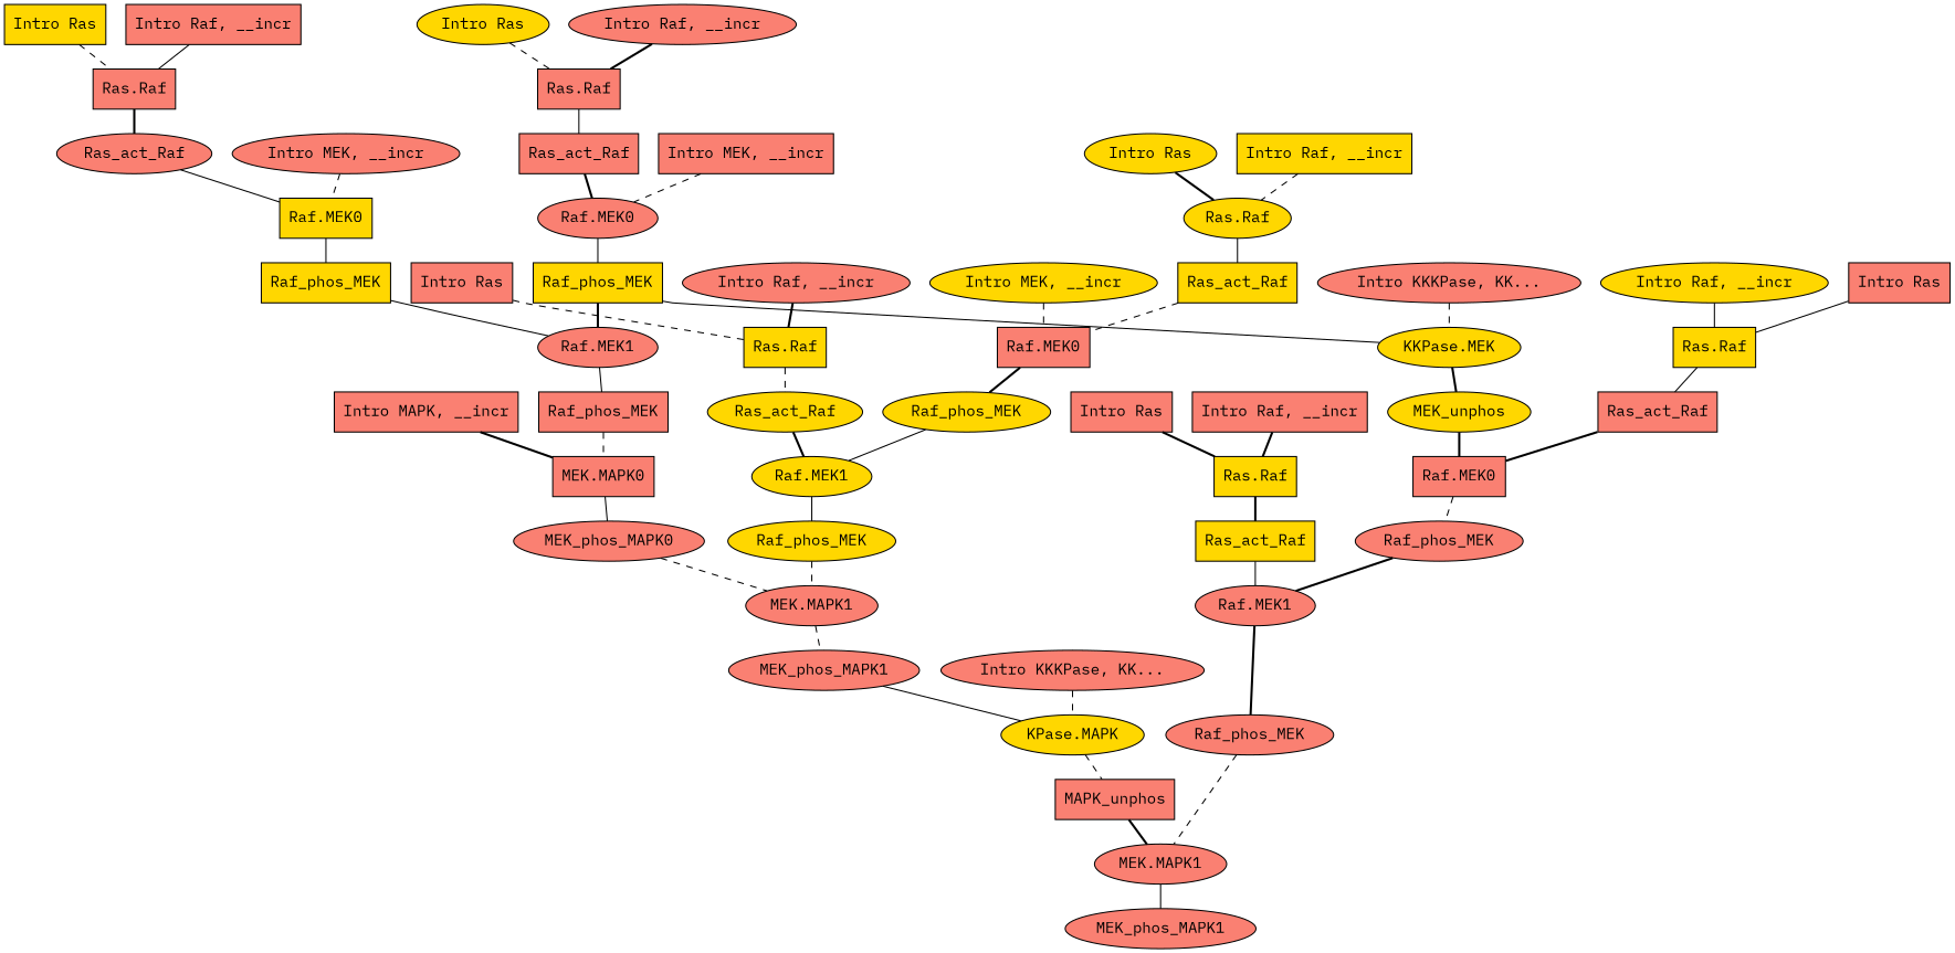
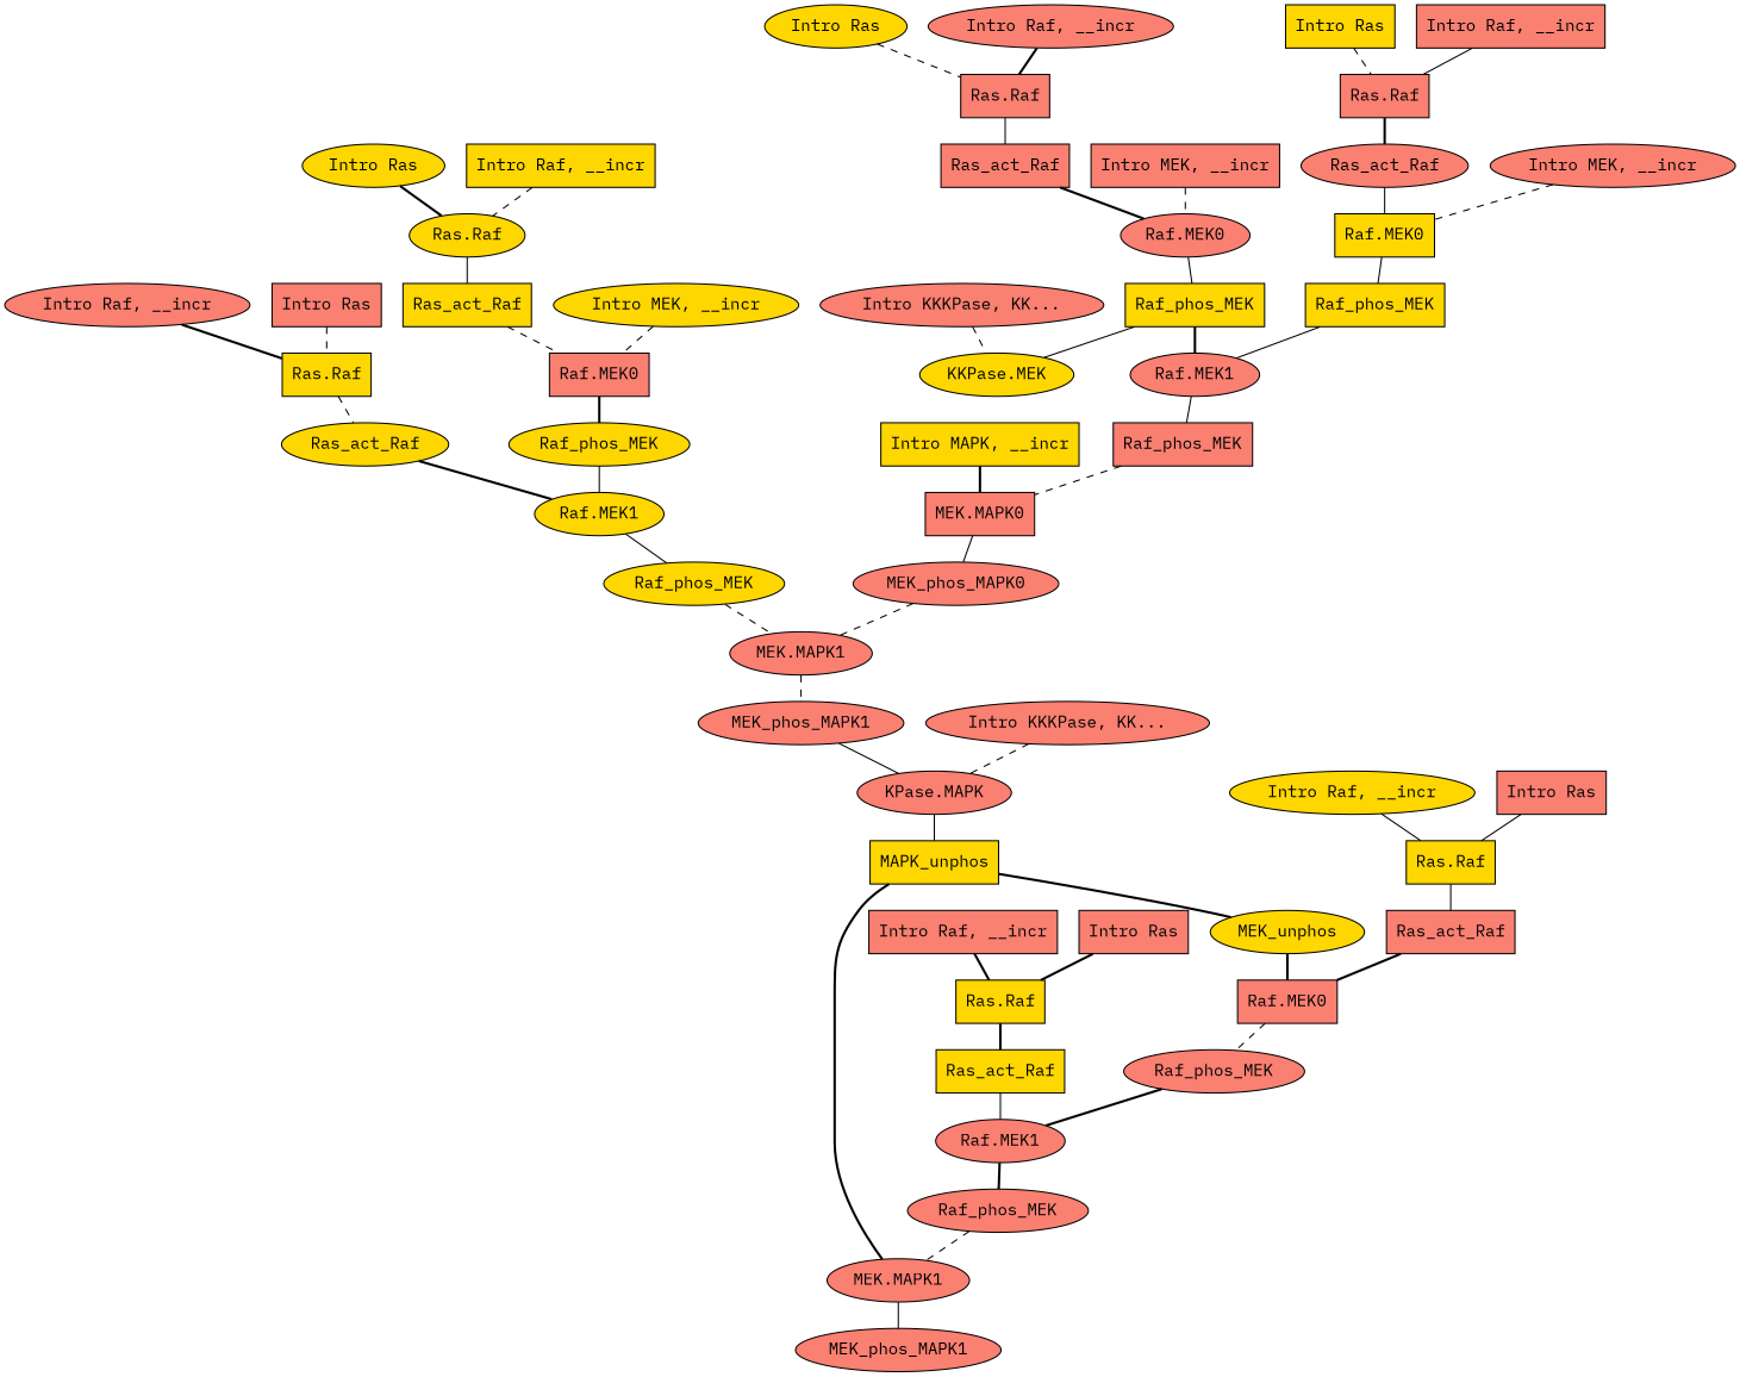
  digraph {
    fontname="IBM Plex Mono"
    rankdir=TB
    ranksep=0.30
    node [fillcolor=salmon fontname="IBM Plex Mono" shape=ellipse style=filled]
    edge [color="0.000 0.000 0.000" dir=none fontname="IBM Plex Mono" style=solid]
    n1 [label="Intro Ras" shape=box]
    n2 [fillcolor=gold label="Ras.Raf" shape=box]
    n3 [fillcolor=gold label=Ras_act_Raf]
    n4 [fillcolor=gold label="Intro Ras"]
    n5 [fillcolor=gold label="Ras.Raf"]
    n6 [fillcolor=gold label=Ras_act_Raf shape=box]
    n7 [fillcolor=gold label="Intro Ras"]
    n8 [label="Ras.Raf" shape=box]
    n9 [label=Ras_act_Raf shape=box]
    n10 [fillcolor=gold label="Intro Ras" shape=box]
    n11 [label="Ras.Raf" shape=box]
    n12 [label=Ras_act_Raf]
    n13 [label="Intro Ras" shape=box]
    n14 [fillcolor=gold label="Ras.Raf" shape=box]
    n15 [fillcolor=gold label=Ras_act_Raf shape=box]
    n16 [label="Intro Ras" shape=box]
    n17 [fillcolor=gold label="Ras.Raf" shape=box]
    n18 [label=Ras_act_Raf shape=box]
    n19 [label="Intro Raf, __incr"]
    n20 [fillcolor=gold label="Intro Raf, __incr"]
    n21 [label="Intro Raf, __incr" shape=box]
    n22 [fillcolor=gold label="Intro Raf, __incr" shape=box]
    n23 [label="Intro Raf, __incr" shape=box]
    n24 [label="Intro Raf, __incr"]
    n25 [label="Intro MEK, __incr"]
    n26 [fillcolor=gold label="Raf.MEK0" shape=box]
    n27 [fillcolor=gold label=Raf_phos_MEK shape=box]
    n28 [fillcolor=gold label="Intro MEK, __incr"]
    n29 [label="Raf.MEK0" shape=box]
    n30 [fillcolor=gold label=Raf_phos_MEK]
    n31 [label="Intro MEK, __incr" shape=box]
    n32 [label="Raf.MEK0"]
    n33 [fillcolor=gold label=Raf_phos_MEK shape=box]
-   n34 [label="Intro MAPK, __incr" shape=box]
+   n34 [fillcolor=gold label="Intro MAPK, __incr" shape=box]
    n35 [label="MEK.MAPK0" shape=box]
    n36 [label=MEK_phos_MAPK0]
    n37 [label="Intro KKKPase, KK..."]
    n38 [fillcolor=gold label="KKPase.MEK"]
    n39 [fillcolor=gold label=MEK_unphos]
    n40 [label="Intro KKKPase, KK..."]
-   n41 [fillcolor=gold label="KPase.MAPK"]
-   n42 [label=MAPK_unphos shape=box]
+   n41 [label="KPase.MAPK"]
+   n42 [fillcolor=gold label=MAPK_unphos shape=box]
    n43 [label="Raf.MEK1"]
    n44 [fillcolor=gold label="Raf.MEK1"]
    n45 [fillcolor=gold label=Raf_phos_MEK]
    n46 [label=Raf_phos_MEK shape=box]
    n47 [label="Raf.MEK0" shape=box]
    n48 [label="MEK.MAPK1"]
    n49 [label=Raf_phos_MEK]
    n50 [label="Raf.MEK1"]
    n51 [label=MEK_phos_MAPK1]
    n52 [label=Raf_phos_MEK]
    n53 [label="MEK.MAPK1"]
    n54 [label=MEK_phos_MAPK1]
    n1 -> n2 [style=dashed]
    n2 -> n3 [style=dashed]
    n3 -> n44 [style=bold]
    n4 -> n5 [style=bold]
    n5 -> n6
    n6 -> n29 [style=dashed]
    n7 -> n8 [style=dashed]
    n8 -> n9
    n9 -> n32 [style=bold]
    n10 -> n11 [style=dashed]
    n11 -> n12 [style=bold]
    n12 -> n26
    n13 -> n14 [style=bold]
    n14 -> n15 [style=bold]
    n15 -> n50
    n16 -> n17
    n17 -> n18
    n18 -> n47 [style=bold]
    n19 -> n2 [style=bold]
    n20 -> n17
    n21 -> n14 [style=bold]
    n22 -> n5 [style=dashed]
    n23 -> n11
    n24 -> n8 [style=bold]
    n25 -> n26 [style=dashed]
    n26 -> n27
    n27 -> n43
    n28 -> n29 [style=dashed]
    n29 -> n30 [style=bold]
    n30 -> n44
    n31 -> n32 [style=dashed]
    n32 -> n33
    n33 -> n38
    n33 -> n43 [style=bold]
    n34 -> n35 [style=bold]
    n35 -> n36
    n36 -> n48 [style=dashed]
    n37 -> n38 [style=dashed]
-   n38 -> n39 [style=bold]
+   n42 -> n39 [style=bold]
    n39 -> n47 [style=bold]
    n40 -> n41 [style=dashed]
-   n41 -> n42 [style=dashed]
+   n41 -> n42
    n42 -> n53 [style=bold]
    n43 -> n46
    n44 -> n45
    n45 -> n48 [style=dashed]
    n46 -> n35 [style=dashed]
    n47 -> n49 [style=dashed]
    n48 -> n51 [style=dashed]
    n49 -> n50 [style=bold]
    n50 -> n52 [style=bold]
    n51 -> n41
    n52 -> n53 [style=dashed]
    n53 -> n54
  }
